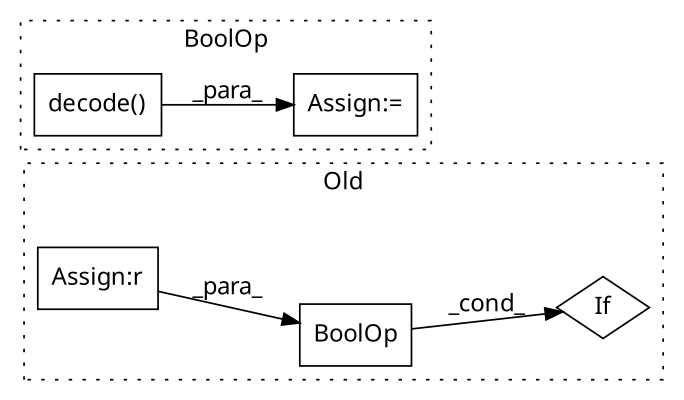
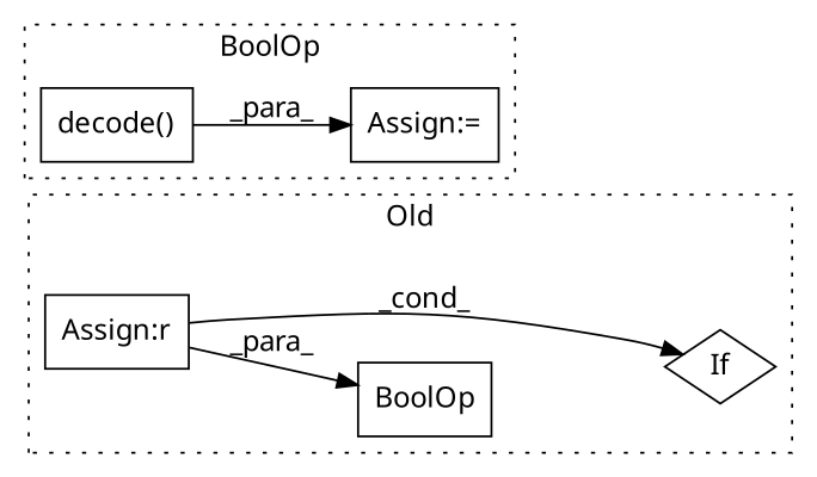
  digraph {
    fontname="Noto Sans"
    rankdir=LR
    node [fontname="Noto Sans" l=3 shape=box]
    edge [fontname="Noto Sans"]
    n1 [a=72 l=78 label=BoolOp s=21679]
    n2 [a=96 label=If s=21676 shape=diamond]
    n3 [a=40 l=23 label="Assign:r" s=21734]
    n4 [a=75 l="26,1" label="decode()" s="25215,25248"]
    n5 [a=68 label="Assign:=" s=25212]
    subgraph cluster_1 {
      label=Old
      style=dotted
      n1
      n2
      n3
    }
    subgraph cluster_2 {
      label=BoolOp
      style=dotted
      n4
      n5
    }
-   n1 -> n2 [label=_cond_]
+   n3 -> n2 [label=_cond_]
    n3 -> n1 [label=_para_]
    n4 -> n5 [label=_para_]
  }
